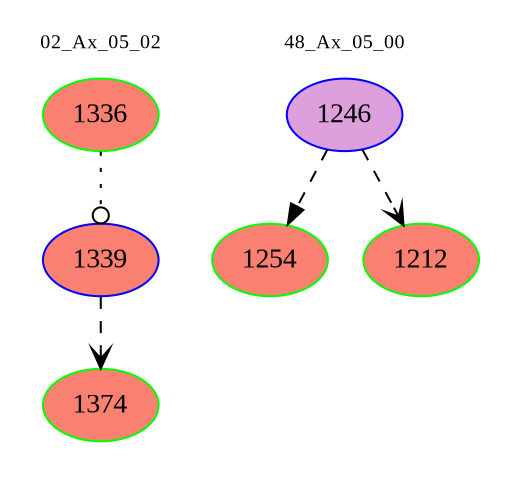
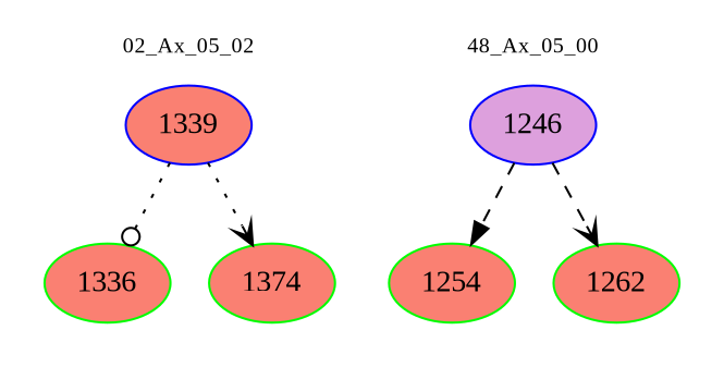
  digraph {
    fontname="Liberation Serif"
    node [color=green fillcolor=salmon fontname="Liberation Serif" style=filled]
    edge [arrowhead=vee color=black fontname="Liberation Serif" style=dotted]
    n1 [color=blue label=1339]
    n2 [label=1336]
    n3 [label=1374]
    n4 [color=blue fillcolor=plum label=1246]
    n5 [label=1254]
-   n6 [label=1212]
+   n6 [label=1262]
    subgraph cluster_1 {
      color=white
      fontsize=10
      label="02_Ax_05_02"
      n1
      n2
      n3
    }
    subgraph cluster_2 {
      color=white
      fontsize=10
      label="48_Ax_05_00"
      n4
      n5
      n6
    }
-   n2 -> n1 [arrowhead=odot]
-   n1 -> n3 [style=dashed]
+   n1 -> n2 [arrowhead=odot]
+   n1 -> n3
    n4 -> n5 [arrowhead=normal style=dashed]
    n4 -> n6 [style=dashed]
  }
